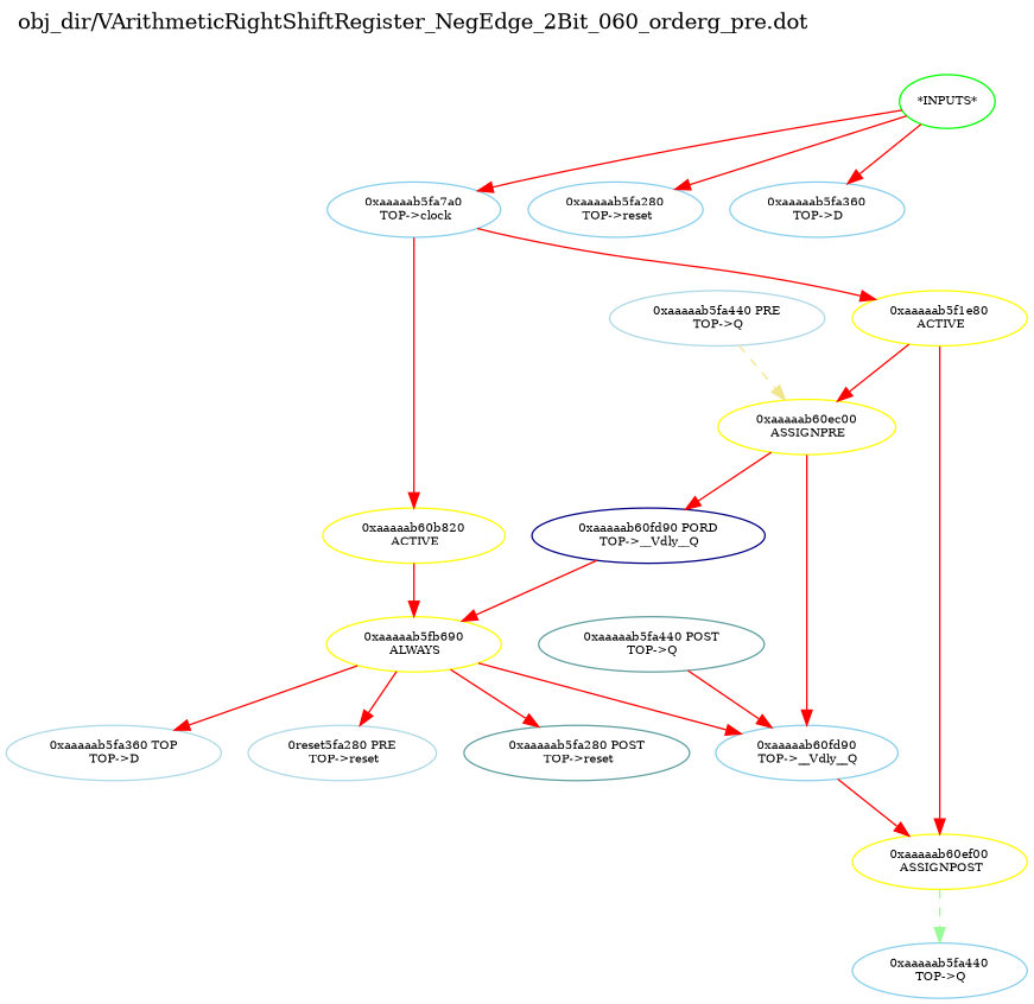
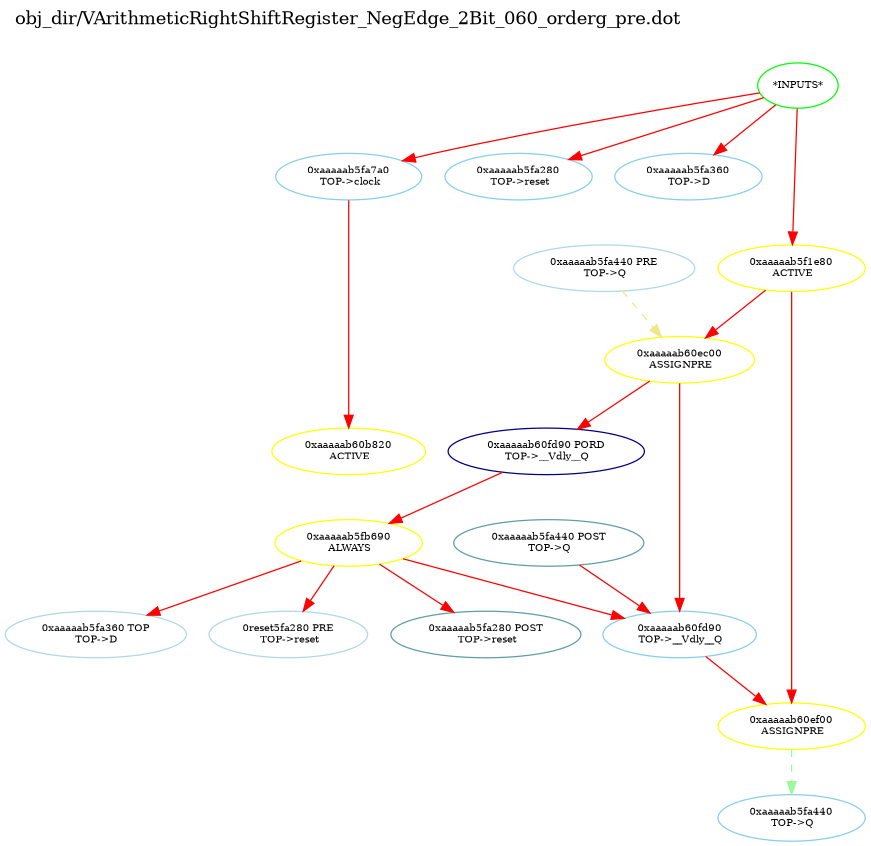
  digraph {
    label="obj_dir/VArithmeticRightShiftRegister_NegEdge_2Bit_060_orderg_pre.dot"
    labeljust=l
    labelloc=t
    rankdir=TB
    node [color=skyblue fontsize=8]
    edge [color=red fontsize=8 weight=32]
    n1 [color=green label="*INPUTS*"]
    n2 [label="0xaaaaab5fa7a0\n TOP->clock"]
    n3 [label="0xaaaaab5fa280\n TOP->reset"]
    n4 [label="0xaaaaab5fa360\n TOP->D"]
    n5 [color=yellow label="0xaaaaab60b820\n ACTIVE"]
    n6 [color=yellow label="0xaaaaab5f1e80\n ACTIVE"]
    n7 [color=yellow label="0xaaaaab5fb690\n ALWAYS"]
-   n8 [color=yellow label="0xaaaaab60ef00\n ASSIGNPOST"]
+   n8 [color=yellow label="0xaaaaab60ef00\n ASSIGNPRE"]
    n9 [color=yellow label="0xaaaaab60ec00\n ASSIGNPRE"]
    n10 [color=lightblue label="0reset5fa280 PRE\n TOP->reset"]
    n11 [color=CadetBlue label="0xaaaaab5fa280 POST\n TOP->reset"]
    n12 [color=lightblue label="0xaaaaab5fa360 TOP\n TOP->D"]
    n13 [label="0xaaaaab60fd90\n TOP->__Vdly__Q"]
    n14 [color=NavyBlue label="0xaaaaab60fd90 PORD\n TOP->__Vdly__Q"]
    n15 [label="0xaaaaab5fa440\n TOP->Q"]
    n16 [color=lightblue label="0xaaaaab5fa440 PRE\n TOP->Q"]
    n17 [color=CadetBlue label="0xaaaaab5fa440 POST\n TOP->Q"]
    n1 -> n2 [weight=1]
    n1 -> n3 [weight=1]
    n1 -> n4 [weight=1]
    n2 -> n5 [weight=8]
-   n2 -> n6 [weight=8]
-   n5 -> n7
+   n1 -> n6 [weight=8]
    n6 -> n8
    n6 -> n9
    n7 -> n10
    n7 -> n11 [weight=2]
    n7 -> n12
    n7 -> n13
    n8 -> n15 [color=PaleGreen style=dashed weight=1]
    n9 -> n13
    n9 -> n14
    n13 -> n8 [weight=8]
    n14 -> n7
    n16 -> n9 [color=khaki style=dashed weight=3]
    n17 -> n13 [weight=2]
  }
